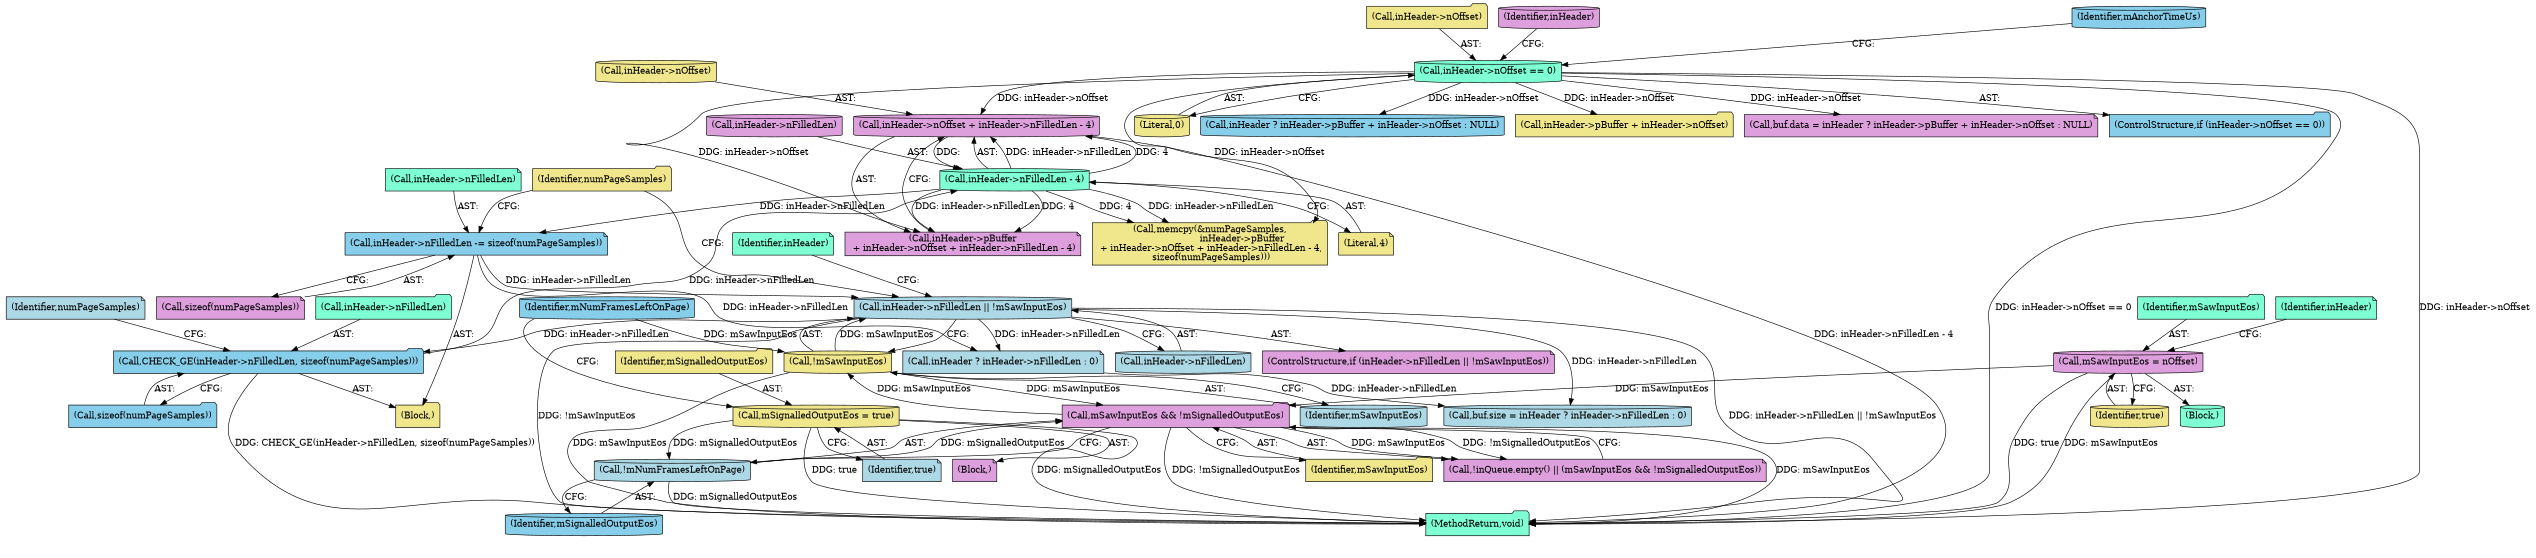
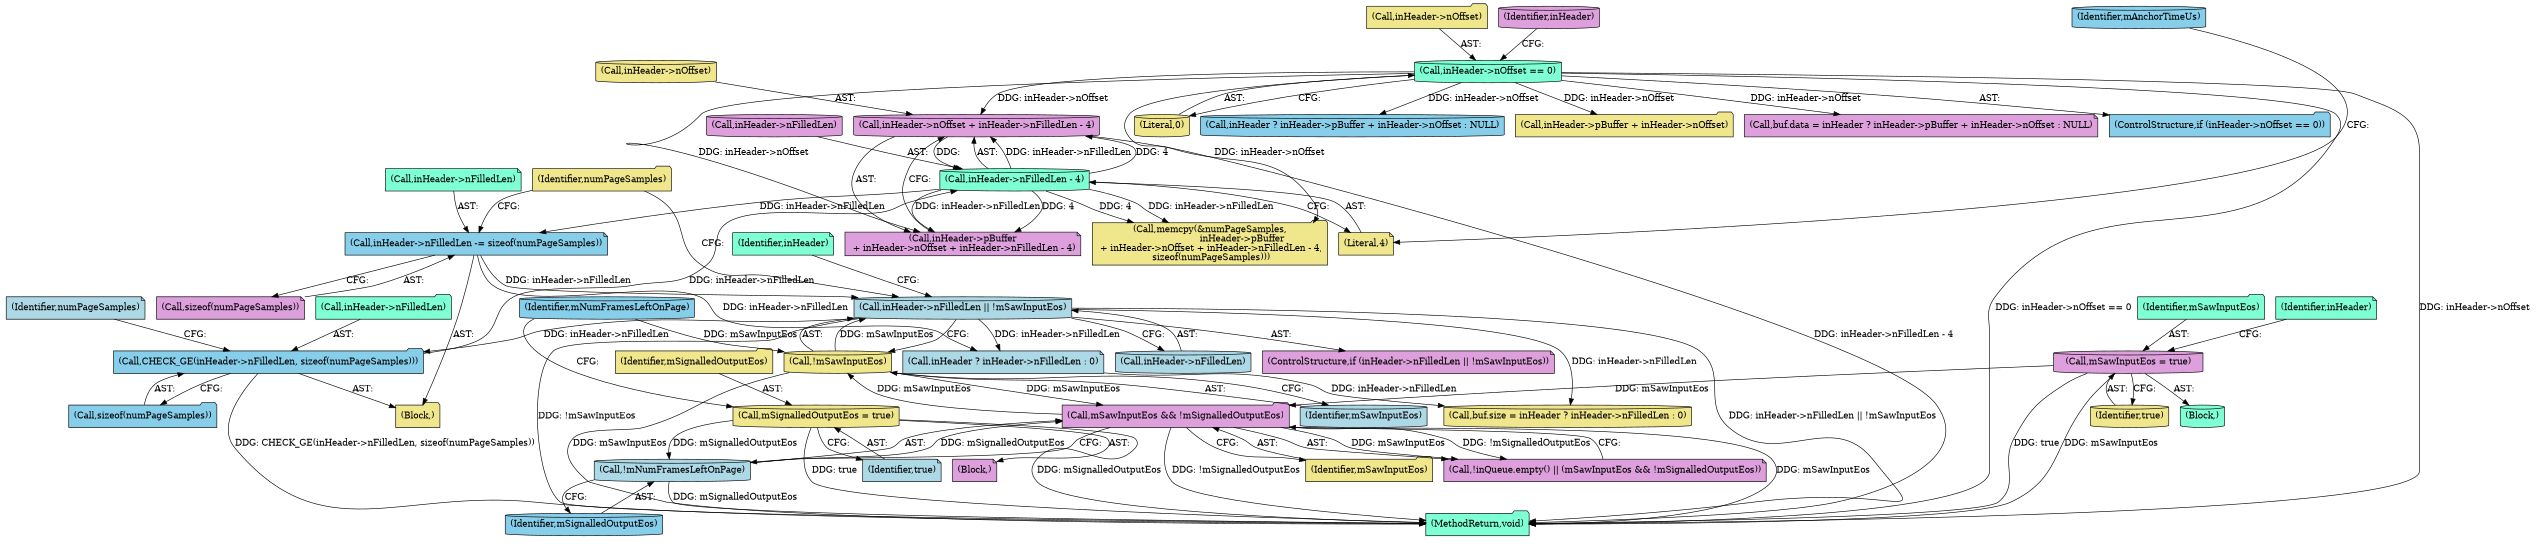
  digraph {
    node [fillcolor=khaki shape=cylinder style=filled]
    n1 [fillcolor=plum label="(Call,inHeader->nOffset + inHeader->nFilledLen - 4)"]
    n2 [fillcolor=aquamarine label="(Call,inHeader->nFilledLen - 4)"]
    n3 [fillcolor=aquamarine label="(MethodReturn,void)" shape=folder]
    n4 [fillcolor=plum label="(Call,inHeader->pBuffer\n + inHeader->nOffset + inHeader->nFilledLen - 4)" shape=note]
    n5 [label="(Call,memcpy(&numPageSamples,\n                       inHeader->pBuffer\n + inHeader->nOffset + inHeader->nFilledLen - 4,\n sizeof(numPageSamples)))" shape=folder]
    n6 [fillcolor=skyblue label="(Call,inHeader->nFilledLen -= sizeof(numPageSamples))" shape=note]
    n7 [label="(Literal,4)" shape=note]
    n8 [fillcolor=aquamarine label="(Call,inHeader->nOffset == 0)"]
    n9 [label="(Literal,0)"]
    n10 [fillcolor=skyblue label="(Call,inHeader ? inHeader->pBuffer + inHeader->nOffset : NULL)"]
    n11 [label="(Call,inHeader->pBuffer + inHeader->nOffset)" shape=folder]
    n12 [fillcolor=plum label="(Call,buf.data = inHeader ? inHeader->pBuffer + inHeader->nOffset : NULL)" shape=note]
    n13 [fillcolor=skyblue label="(ControlStructure,if (inHeader->nOffset == 0))" shape=folder]
    n14 [label="(Block,)" shape=folder]
    n15 [fillcolor=lightblue label="(Call,inHeader->nFilledLen || !mSawInputEos)"]
    n16 [fillcolor=lightblue label="(Call,inHeader ? inHeader->nFilledLen : 0)" shape=note]
    n17 [fillcolor=plum label="(Call,sizeof(numPageSamples))" shape=note]
    n18 [fillcolor=skyblue label="(Call,CHECK_GE(inHeader->nFilledLen, sizeof(numPageSamples)))" shape=folder]
    n19 [fillcolor=skyblue label="(Call,sizeof(numPageSamples))" shape=folder]
    n20 [label="(Call,!mSawInputEos)"]
-   n21 [fillcolor=lightblue label="(Call,buf.size = inHeader ? inHeader->nFilledLen : 0)"]
+   n21 [label="(Call,buf.size = inHeader ? inHeader->nFilledLen : 0)"]
    n22 [fillcolor=lightblue label="(Call,inHeader->nFilledLen)"]
    n23 [fillcolor=plum label="(ControlStructure,if (inHeader->nFilledLen || !mSawInputEos))" shape=note]
    n24 [fillcolor=plum label="(Call,mSawInputEos && !mSignalledOutputEos)" shape=folder]
    n25 [fillcolor=lightblue label="(Identifier,mSawInputEos)"]
    n26 [fillcolor=lightblue label="(Call,!mNumFramesLeftOnPage)"]
    n27 [label="(Identifier,mSawInputEos)" shape=folder]
    n28 [fillcolor=plum label="(Call,!inQueue.empty() || (mSawInputEos && !mSignalledOutputEos))" shape=note]
    n29 [fillcolor=skyblue label="(Identifier,mSignalledOutputEos)"]
-   n30 [fillcolor=plum label="(Call,mSawInputEos = nOffset)"]
+   n30 [fillcolor=plum label="(Call,mSawInputEos = true)"]
    n31 [label="(Identifier,true)"]
    n32 [fillcolor=aquamarine label="(Block,)"]
    n33 [label="(Call,mSignalledOutputEos = true)"]
    n34 [fillcolor=lightblue label="(Identifier,true)" shape=note]
    n35 [fillcolor=plum label="(Block,)" shape=note]
    n36 [fillcolor=skyblue label="(Identifier,mAnchorTimeUs)"]
    n37 [fillcolor=aquamarine label="(Call,inHeader->nFilledLen)" shape=folder]
    n38 [fillcolor=aquamarine label="(Call,inHeader->nFilledLen)" shape=note]
    n39 [fillcolor=aquamarine label="(Identifier,mSawInputEos)" shape=folder]
    n40 [label="(Call,inHeader->nOffset)" shape=folder]
    n41 [label="(Identifier,mSignalledOutputEos)" shape=folder]
    n42 [label="(Identifier,numPageSamples)" shape=folder]
    n43 [fillcolor=lightblue label="(Identifier,numPageSamples)" shape=note]
    n44 [fillcolor=skyblue label="(Identifier,mNumFramesLeftOnPage)"]
    n45 [label="(Call,inHeader->nOffset)"]
    n46 [fillcolor=aquamarine label="(Identifier,inHeader)" shape=note]
    n47 [fillcolor=aquamarine label="(Identifier,inHeader)" shape=note]
    n48 [fillcolor=plum label="(Call,inHeader->nFilledLen)"]
    n49 [fillcolor=plum label="(Identifier,inHeader)"]
    n1 -> n2 [label="DDG: "]
    n1 -> n3 [label="DDG: inHeader->nFilledLen - 4"]
    n1 -> n4 [label="AST: "]
    n2 -> n1 [label="AST: "]
    n2 -> n1 [label="DDG: inHeader->nFilledLen"]
    n2 -> n1 [label="DDG: 4"]
    n2 -> n4 [label="DDG: inHeader->nFilledLen"]
    n2 -> n4 [label="DDG: 4"]
    n2 -> n5 [label="DDG: inHeader->nFilledLen"]
    n2 -> n5 [label="DDG: 4"]
    n2 -> n6 [label="DDG: inHeader->nFilledLen"]
    n2 -> n7 [label="CFG: "]
    n4 -> n1 [label="CFG: "]
    n6 -> n14 [label="AST: "]
    n6 -> n15 [label="DDG: inHeader->nFilledLen"]
    n6 -> n16 [label="DDG: inHeader->nFilledLen"]
    n6 -> n17 [label="CFG: "]
    n7 -> n2 [label="AST: "]
    n8 -> n1 [label="DDG: inHeader->nOffset"]
    n8 -> n3 [label="DDG: inHeader->nOffset"]
    n8 -> n3 [label="DDG: inHeader->nOffset == 0"]
    n8 -> n4 [label="DDG: inHeader->nOffset"]
    n8 -> n5 [label="DDG: inHeader->nOffset"]
    n8 -> n9 [label="CFG: "]
    n8 -> n10 [label="DDG: inHeader->nOffset"]
    n8 -> n11 [label="DDG: inHeader->nOffset"]
    n8 -> n12 [label="DDG: inHeader->nOffset"]
    n8 -> n13 [label="AST: "]
    n9 -> n8 [label="AST: "]
    n15 -> n3 [label="DDG: inHeader->nFilledLen || !mSawInputEos"]
    n15 -> n3 [label="DDG: !mSawInputEos"]
    n15 -> n16 [label="DDG: inHeader->nFilledLen"]
    n15 -> n18 [label="DDG: inHeader->nFilledLen"]
    n15 -> n20 [label="CFG: "]
    n15 -> n21 [label="DDG: inHeader->nFilledLen"]
    n15 -> n22 [label="CFG: "]
    n15 -> n23 [label="AST: "]
    n16 -> n21 [label="DDG: inHeader->nFilledLen"]
    n17 -> n6 [label="AST: "]
    n18 -> n2 [label="DDG: inHeader->nFilledLen"]
    n18 -> n3 [label="DDG: CHECK_GE(inHeader->nFilledLen, sizeof(numPageSamples))"]
    n18 -> n14 [label="AST: "]
    n18 -> n19 [label="CFG: "]
    n19 -> n18 [label="AST: "]
    n20 -> n3 [label="DDG: mSawInputEos"]
    n20 -> n15 [label="AST: "]
    n20 -> n15 [label="DDG: mSawInputEos"]
    n20 -> n24 [label="DDG: mSawInputEos"]
    n20 -> n25 [label="CFG: "]
    n22 -> n15 [label="AST: "]
    n24 -> n3 [label="DDG: !mSignalledOutputEos"]
    n24 -> n3 [label="DDG: mSawInputEos"]
    n24 -> n20 [label="DDG: mSawInputEos"]
    n24 -> n26 [label="CFG: "]
    n24 -> n27 [label="CFG: "]
    n24 -> n28 [label="AST: "]
    n24 -> n28 [label="DDG: mSawInputEos"]
    n24 -> n28 [label="DDG: !mSignalledOutputEos"]
    n25 -> n20 [label="AST: "]
    n26 -> n3 [label="DDG: mSignalledOutputEos"]
    n26 -> n24 [label="AST: "]
    n26 -> n24 [label="DDG: mSignalledOutputEos"]
    n26 -> n29 [label="CFG: "]
    n27 -> n24 [label="AST: "]
    n28 -> n24 [label="CFG: "]
    n29 -> n26 [label="AST: "]
    n30 -> n3 [label="DDG: true"]
    n30 -> n3 [label="DDG: mSawInputEos"]
    n30 -> n24 [label="DDG: mSawInputEos"]
    n30 -> n31 [label="CFG: "]
    n30 -> n32 [label="AST: "]
    n31 -> n30 [label="AST: "]
    n33 -> n3 [label="DDG: mSignalledOutputEos"]
    n33 -> n3 [label="DDG: true"]
    n33 -> n26 [label="DDG: mSignalledOutputEos"]
    n33 -> n34 [label="CFG: "]
    n33 -> n35 [label="AST: "]
    n34 -> n33 [label="AST: "]
-   n36 -> n8 [label="CFG: "]
+   n36 -> n7 [label="CFG: "]
    n37 -> n18 [label="AST: "]
    n38 -> n6 [label="AST: "]
    n39 -> n30 [label="AST: "]
    n40 -> n8 [label="AST: "]
    n41 -> n33 [label="AST: "]
    n42 -> n6 [label="CFG: "]
    n42 -> n15 [label="CFG: "]
    n43 -> n18 [label="CFG: "]
    n44 -> n20 [label="DDG: mSawInputEos"]
    n44 -> n33 [label="CFG: "]
    n45 -> n1 [label="AST: "]
    n46 -> n15 [label="CFG: "]
    n47 -> n30 [label="CFG: "]
    n48 -> n2 [label="AST: "]
    n49 -> n8 [label="CFG: "]
  }
